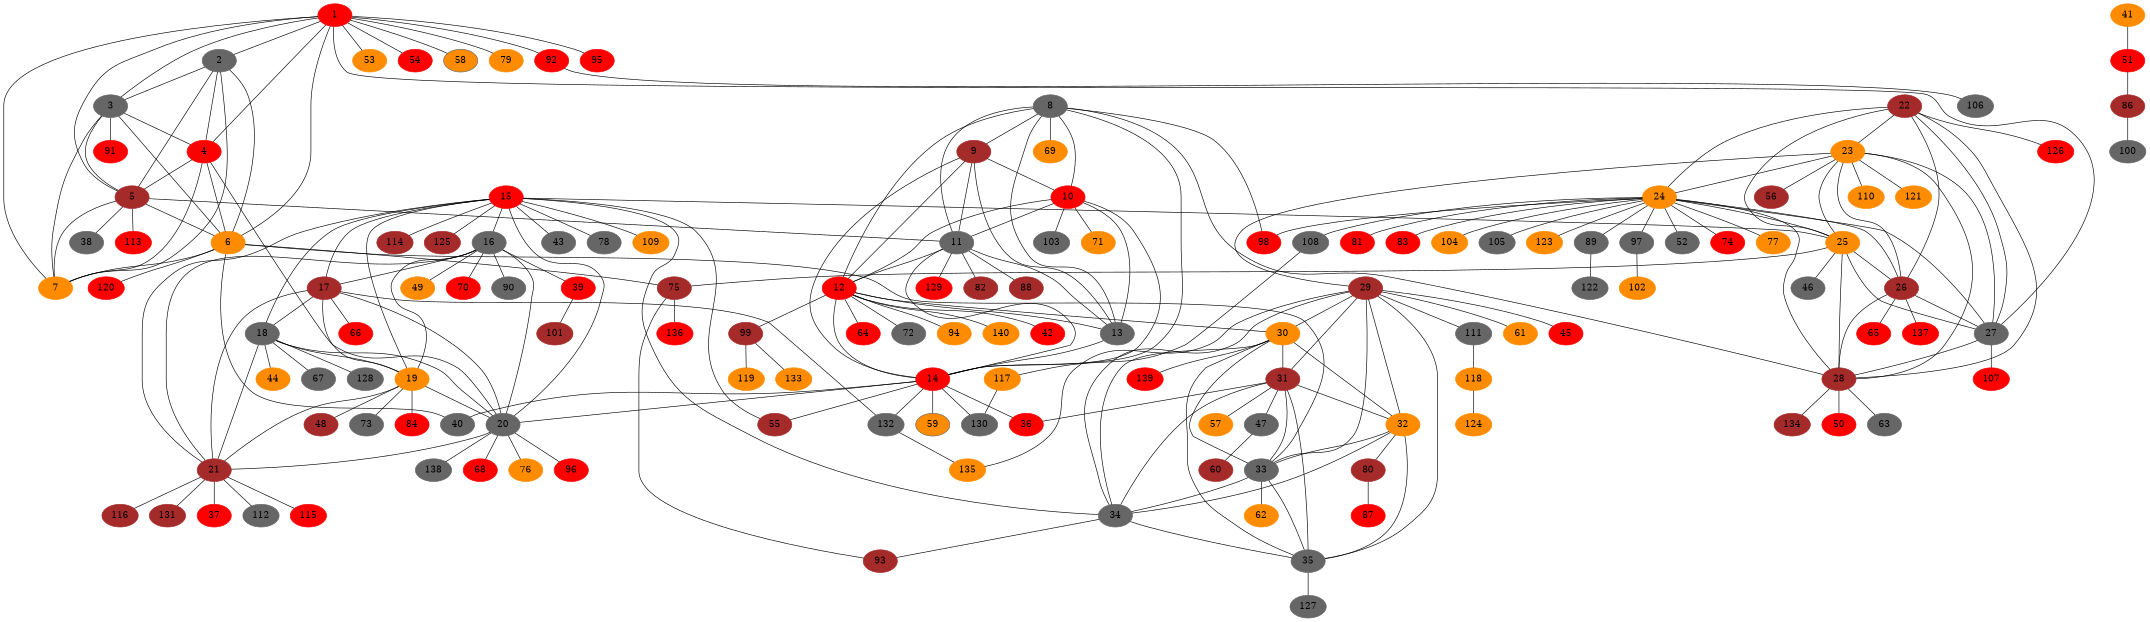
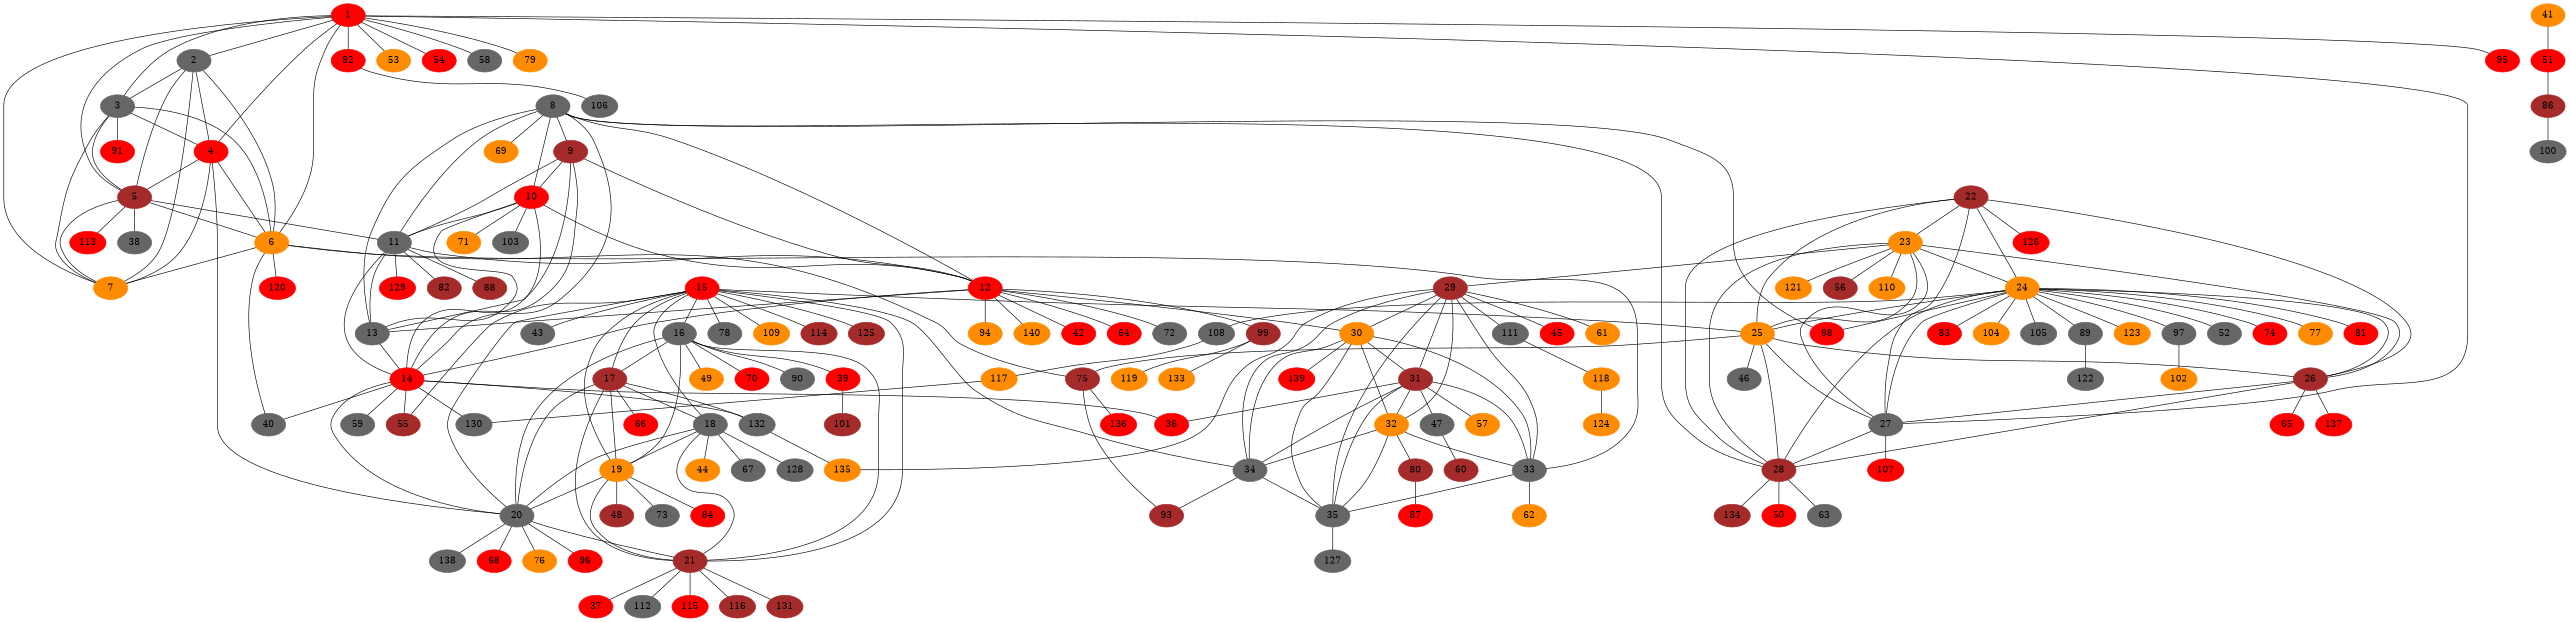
  graph {
    node [color=gray40 style=filled]
    1 [color=red]
    2
    3
    4 [color=red]
    5 [color=brown]
    6 [color=darkorange]
    7 [color=darkorange]
    27
    53 [color=darkorange]
    54 [color=red]
-   58 [fillcolor=darkorange]
+   58
    79 [color=darkorange]
    92 [color=red]
    95 [color=red]
    91 [color=red]
    20
    11
    38
    113 [color=red]
    33
    40
    75 [color=brown]
    120 [color=red]
    28 [color=brown]
    107 [color=red]
    106
    21 [color=brown]
    68 [color=red]
    76 [color=darkorange]
    96 [color=red]
    138
    12 [color=red]
    13
    14 [color=red]
    82 [color=brown]
    88 [color=brown]
    129 [color=red]
    34
    35
    62 [color=darkorange]
    93 [color=brown]
    136 [color=red]
    8
    9 [color=brown]
    10 [color=red]
    69 [color=darkorange]
    98 [color=red]
    71 [color=darkorange]
    103
    30 [color=darkorange]
    42 [color=red]
    64 [color=red]
    72
    94 [color=darkorange]
    99 [color=brown]
    140 [color=darkorange]
    36 [color=red]
    55 [color=brown]
-   59 [fillcolor=darkorange]
+   59
    130
    132
    50 [color=red]
    63
    134 [color=brown]
    41 [color=darkorange]
    51 [color=red]
    31 [color=brown]
    32 [color=darkorange]
    139 [color=red]
    119 [color=darkorange]
    133 [color=darkorange]
    135 [color=darkorange]
    15 [color=red]
    16
    17 [color=brown]
    18
    19 [color=darkorange]
    25 [color=darkorange]
    43
    78
    109 [color=darkorange]
    114 [color=brown]
    125 [color=brown]
    39 [color=red]
    49 [color=darkorange]
    70 [color=red]
    90
    66 [color=red]
    44 [color=darkorange]
    67
    128
    48 [color=brown]
    73
    84 [color=red]
    37 [color=red]
    112
    115 [color=red]
    116 [color=brown]
    131 [color=brown]
    26 [color=brown]
    46
    101 [color=brown]
    22 [color=brown]
    23 [color=darkorange]
    24 [color=darkorange]
    126 [color=red]
    29 [color=brown]
    56 [color=brown]
    110 [color=darkorange]
    121 [color=darkorange]
    52
    74 [color=red]
    77 [color=darkorange]
    81 [color=red]
    83 [color=red]
    89
    97
    104 [color=darkorange]
    105
    108
    123 [color=darkorange]
    65 [color=red]
    137 [color=red]
    45 [color=red]
    61 [color=darkorange]
    111
    122
    102 [color=darkorange]
    117 [color=darkorange]
    47
    57 [color=darkorange]
    80 [color=brown]
    127
    118 [color=darkorange]
    60 [color=brown]
    87 [color=red]
    86 [color=brown]
    100
    124 [color=darkorange]
    1 -- 2
    1 -- 3
    1 -- 4
    1 -- 5
    1 -- 6
    1 -- 7
    1 -- 27
    1 -- 53
    1 -- 54
    1 -- 58
    1 -- 79
    1 -- 92
    1 -- 95
    2 -- 3
    2 -- 4
    2 -- 5
    2 -- 6
    2 -- 7
    3 -- 4
    3 -- 5
    3 -- 6
    3 -- 7
    3 -- 91
    4 -- 5
    4 -- 6
    4 -- 7
    4 -- 20
    5 -- 6
    5 -- 7
    5 -- 11
    5 -- 38
    5 -- 113
    6 -- 7
    6 -- 33
    6 -- 40
    6 -- 75
    6 -- 120
    27 -- 28
    27 -- 107
    92 -- 106
    20 -- 21
    20 -- 68
    20 -- 76
    20 -- 96
    20 -- 138
    11 -- 12
    11 -- 13
    11 -- 14
    11 -- 82
    11 -- 88
    11 -- 129
-   33 -- 34
    33 -- 35
    33 -- 62
    75 -- 93
    75 -- 136
    28 -- 50
    28 -- 63
    28 -- 134
    21 -- 37
    21 -- 112
    21 -- 115
    21 -- 116
    21 -- 131
    12 -- 13
    12 -- 14
    12 -- 30
    12 -- 42
    12 -- 64
    12 -- 72
    12 -- 94
    12 -- 99
    12 -- 140
    13 -- 14
    14 -- 20
    14 -- 40
    14 -- 36
    14 -- 55
    14 -- 59
    14 -- 130
    14 -- 132
    34 -- 35
    34 -- 93
    35 -- 127
    8 -- 11
    8 -- 28
    8 -- 12
    8 -- 13
    8 -- 14
    8 -- 9
    8 -- 10
    8 -- 69
    8 -- 98
    9 -- 11
    9 -- 12
    9 -- 13
    9 -- 14
    9 -- 10
    10 -- 11
    10 -- 12
    10 -- 13
    10 -- 14
    10 -- 71
    10 -- 103
    30 -- 33
    30 -- 34
    30 -- 35
    30 -- 31
    30 -- 32
    30 -- 139
    99 -- 119
    99 -- 133
    132 -- 135
    41 -- 51
    51 -- 86
    31 -- 33
    31 -- 34
    31 -- 35
    31 -- 36
    31 -- 32
    31 -- 47
    31 -- 57
    32 -- 33
    32 -- 34
    32 -- 35
    32 -- 80
    15 -- 20
    15 -- 21
    15 -- 34
    15 -- 55
    15 -- 16
    15 -- 17
    15 -- 18
    15 -- 19
    15 -- 25
    15 -- 43
    15 -- 78
    15 -- 109
    15 -- 114
    15 -- 125
    16 -- 20
    16 -- 21
    16 -- 17
    16 -- 19
    16 -- 39
    16 -- 49
    16 -- 70
    16 -- 90
    17 -- 20
    17 -- 21
    17 -- 132
    17 -- 18
    17 -- 19
    17 -- 66
    18 -- 20
    18 -- 21
    18 -- 19
    18 -- 44
    18 -- 67
    18 -- 128
    19 -- 20
    19 -- 21
    19 -- 48
    19 -- 73
    19 -- 84
    25 -- 27
    25 -- 75
    25 -- 28
    25 -- 26
    25 -- 46
    39 -- 101
    26 -- 27
    26 -- 28
    26 -- 65
    26 -- 137
    22 -- 27
    22 -- 28
    22 -- 25
    22 -- 26
    22 -- 23
    22 -- 24
    22 -- 126
    23 -- 27
    23 -- 28
    23 -- 25
    23 -- 26
    23 -- 24
    23 -- 29
    23 -- 56
    23 -- 110
    23 -- 121
    24 -- 27
    24 -- 28
    24 -- 98
    24 -- 25
    24 -- 26
    24 -- 52
    24 -- 74
    24 -- 77
    24 -- 81
    24 -- 83
    24 -- 89
    24 -- 97
    24 -- 104
    24 -- 105
    24 -- 108
    24 -- 123
    29 -- 33
    29 -- 34
    29 -- 35
    29 -- 30
    29 -- 31
    29 -- 32
    29 -- 135
    29 -- 45
    29 -- 61
    29 -- 111
    89 -- 122
    97 -- 102
    108 -- 117
    111 -- 118
    117 -- 130
    47 -- 60
    80 -- 87
    118 -- 124
    86 -- 100
  }
